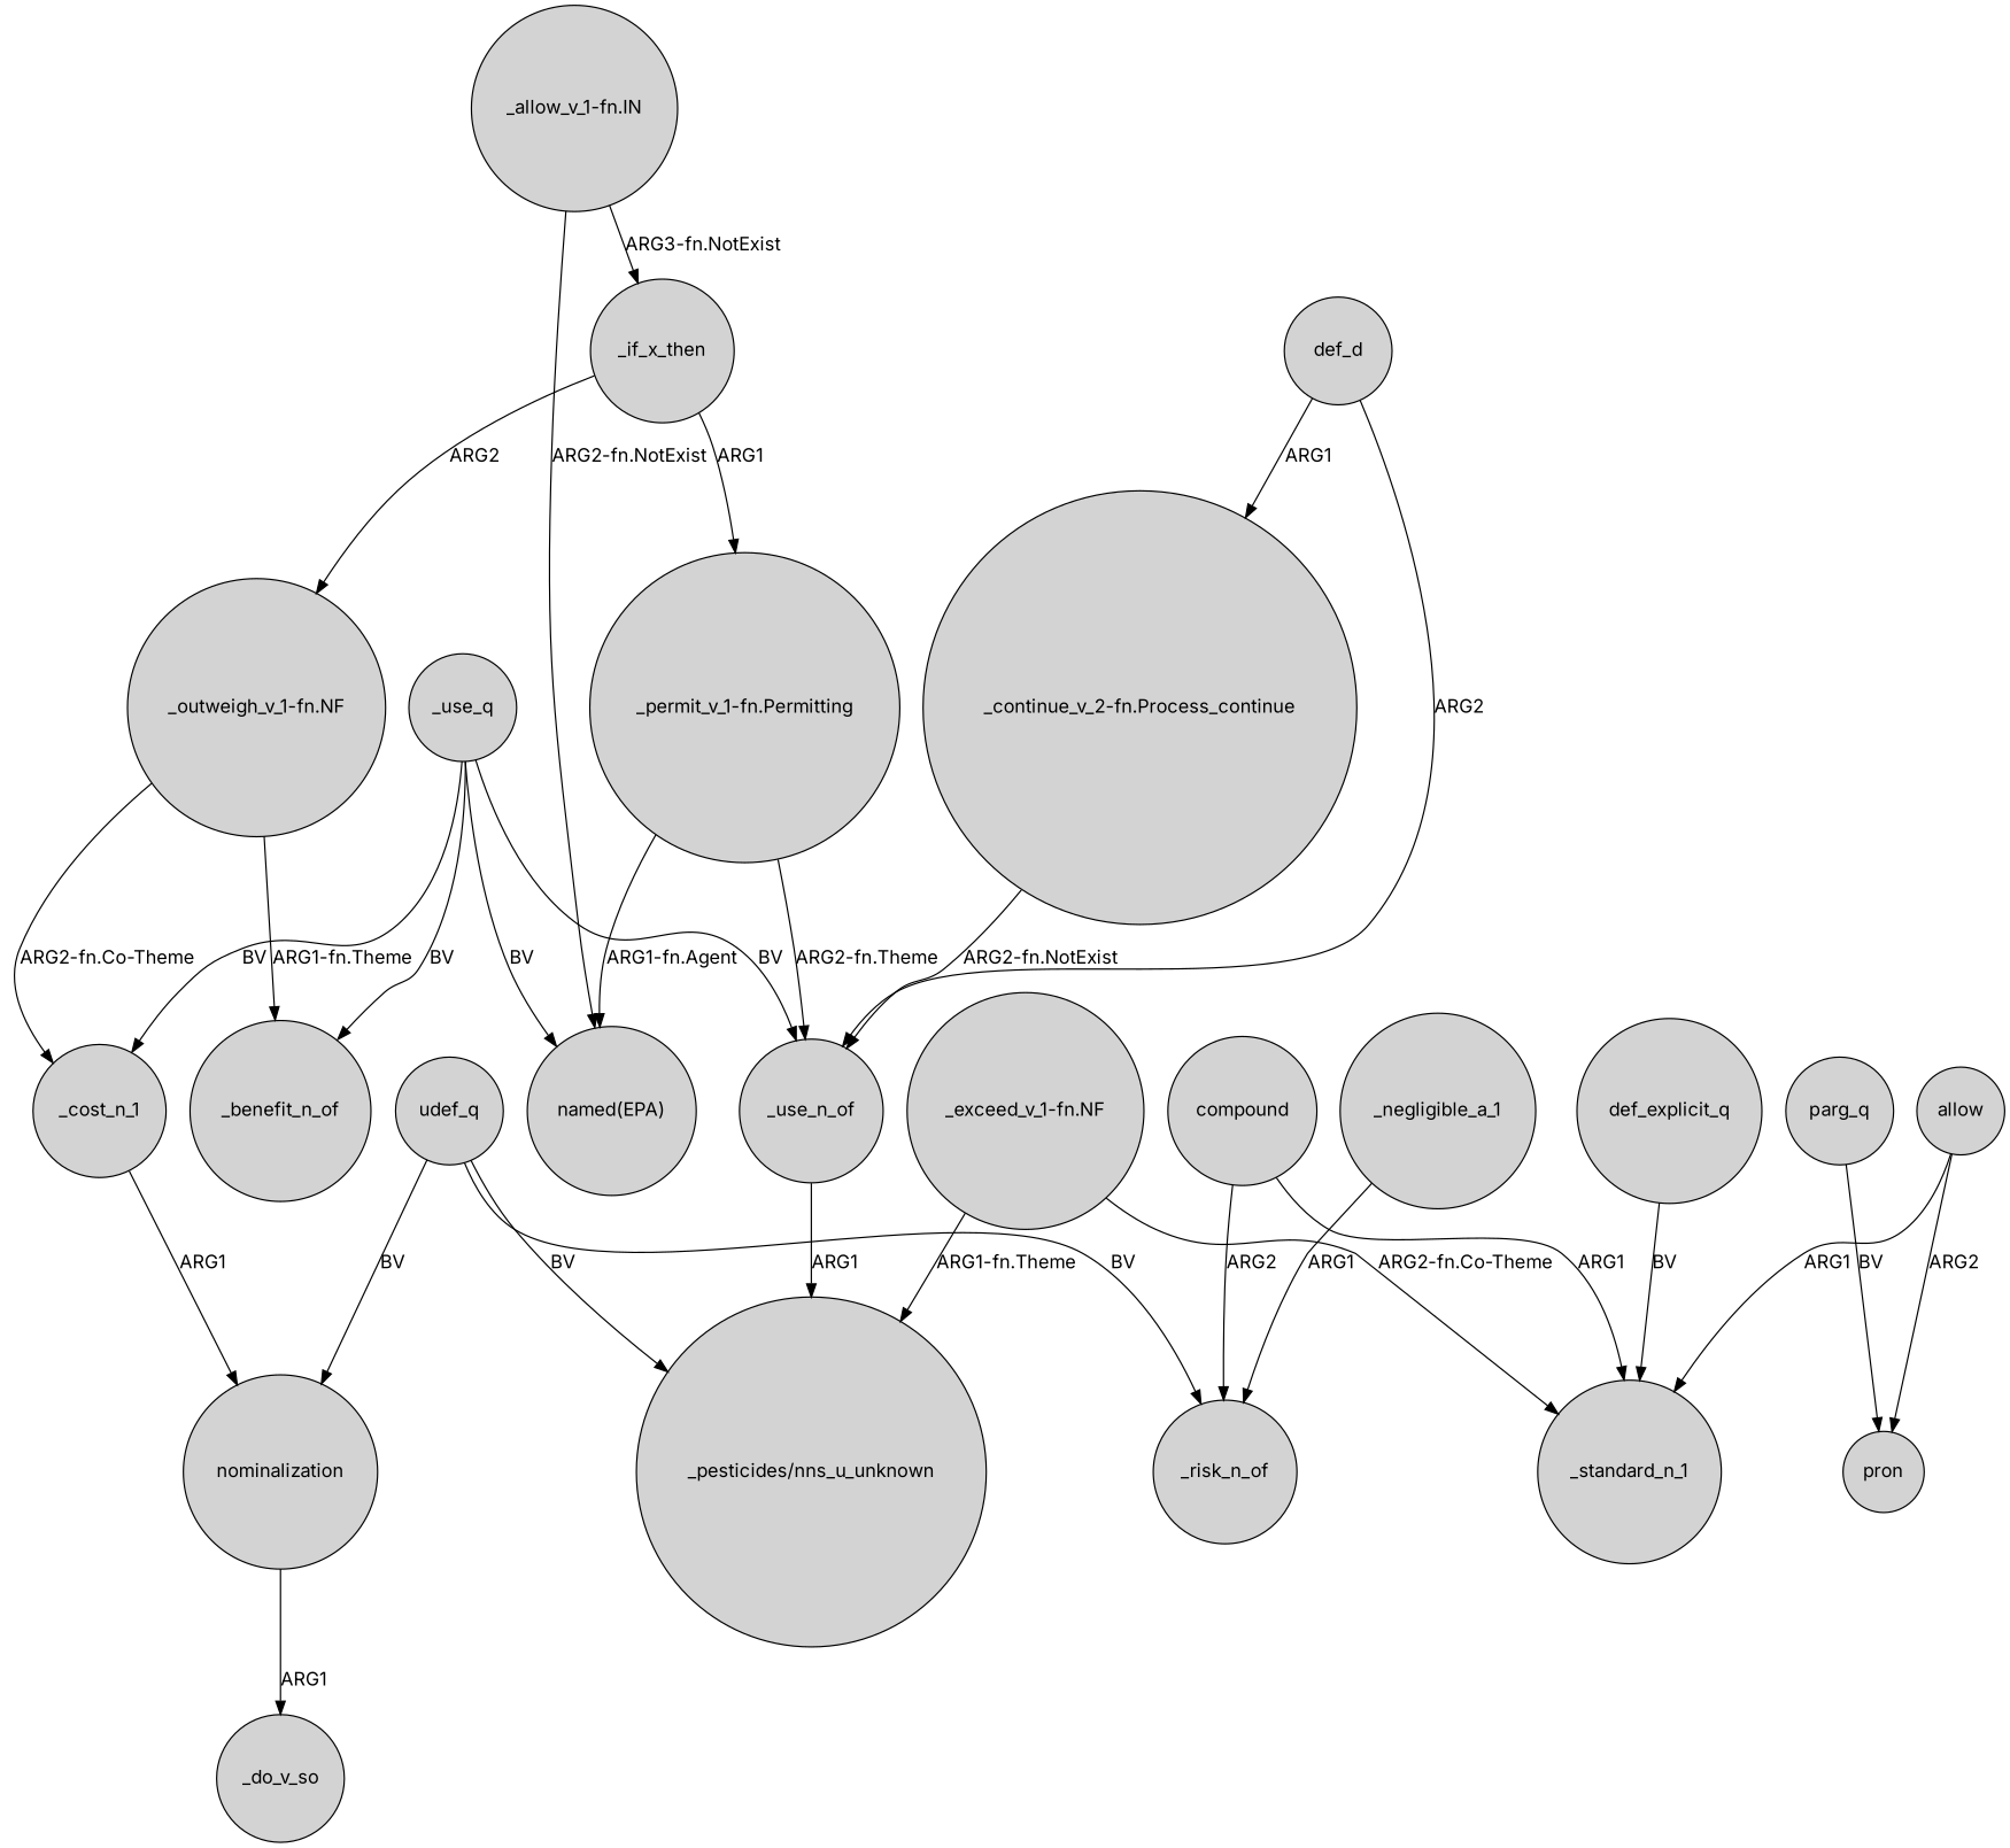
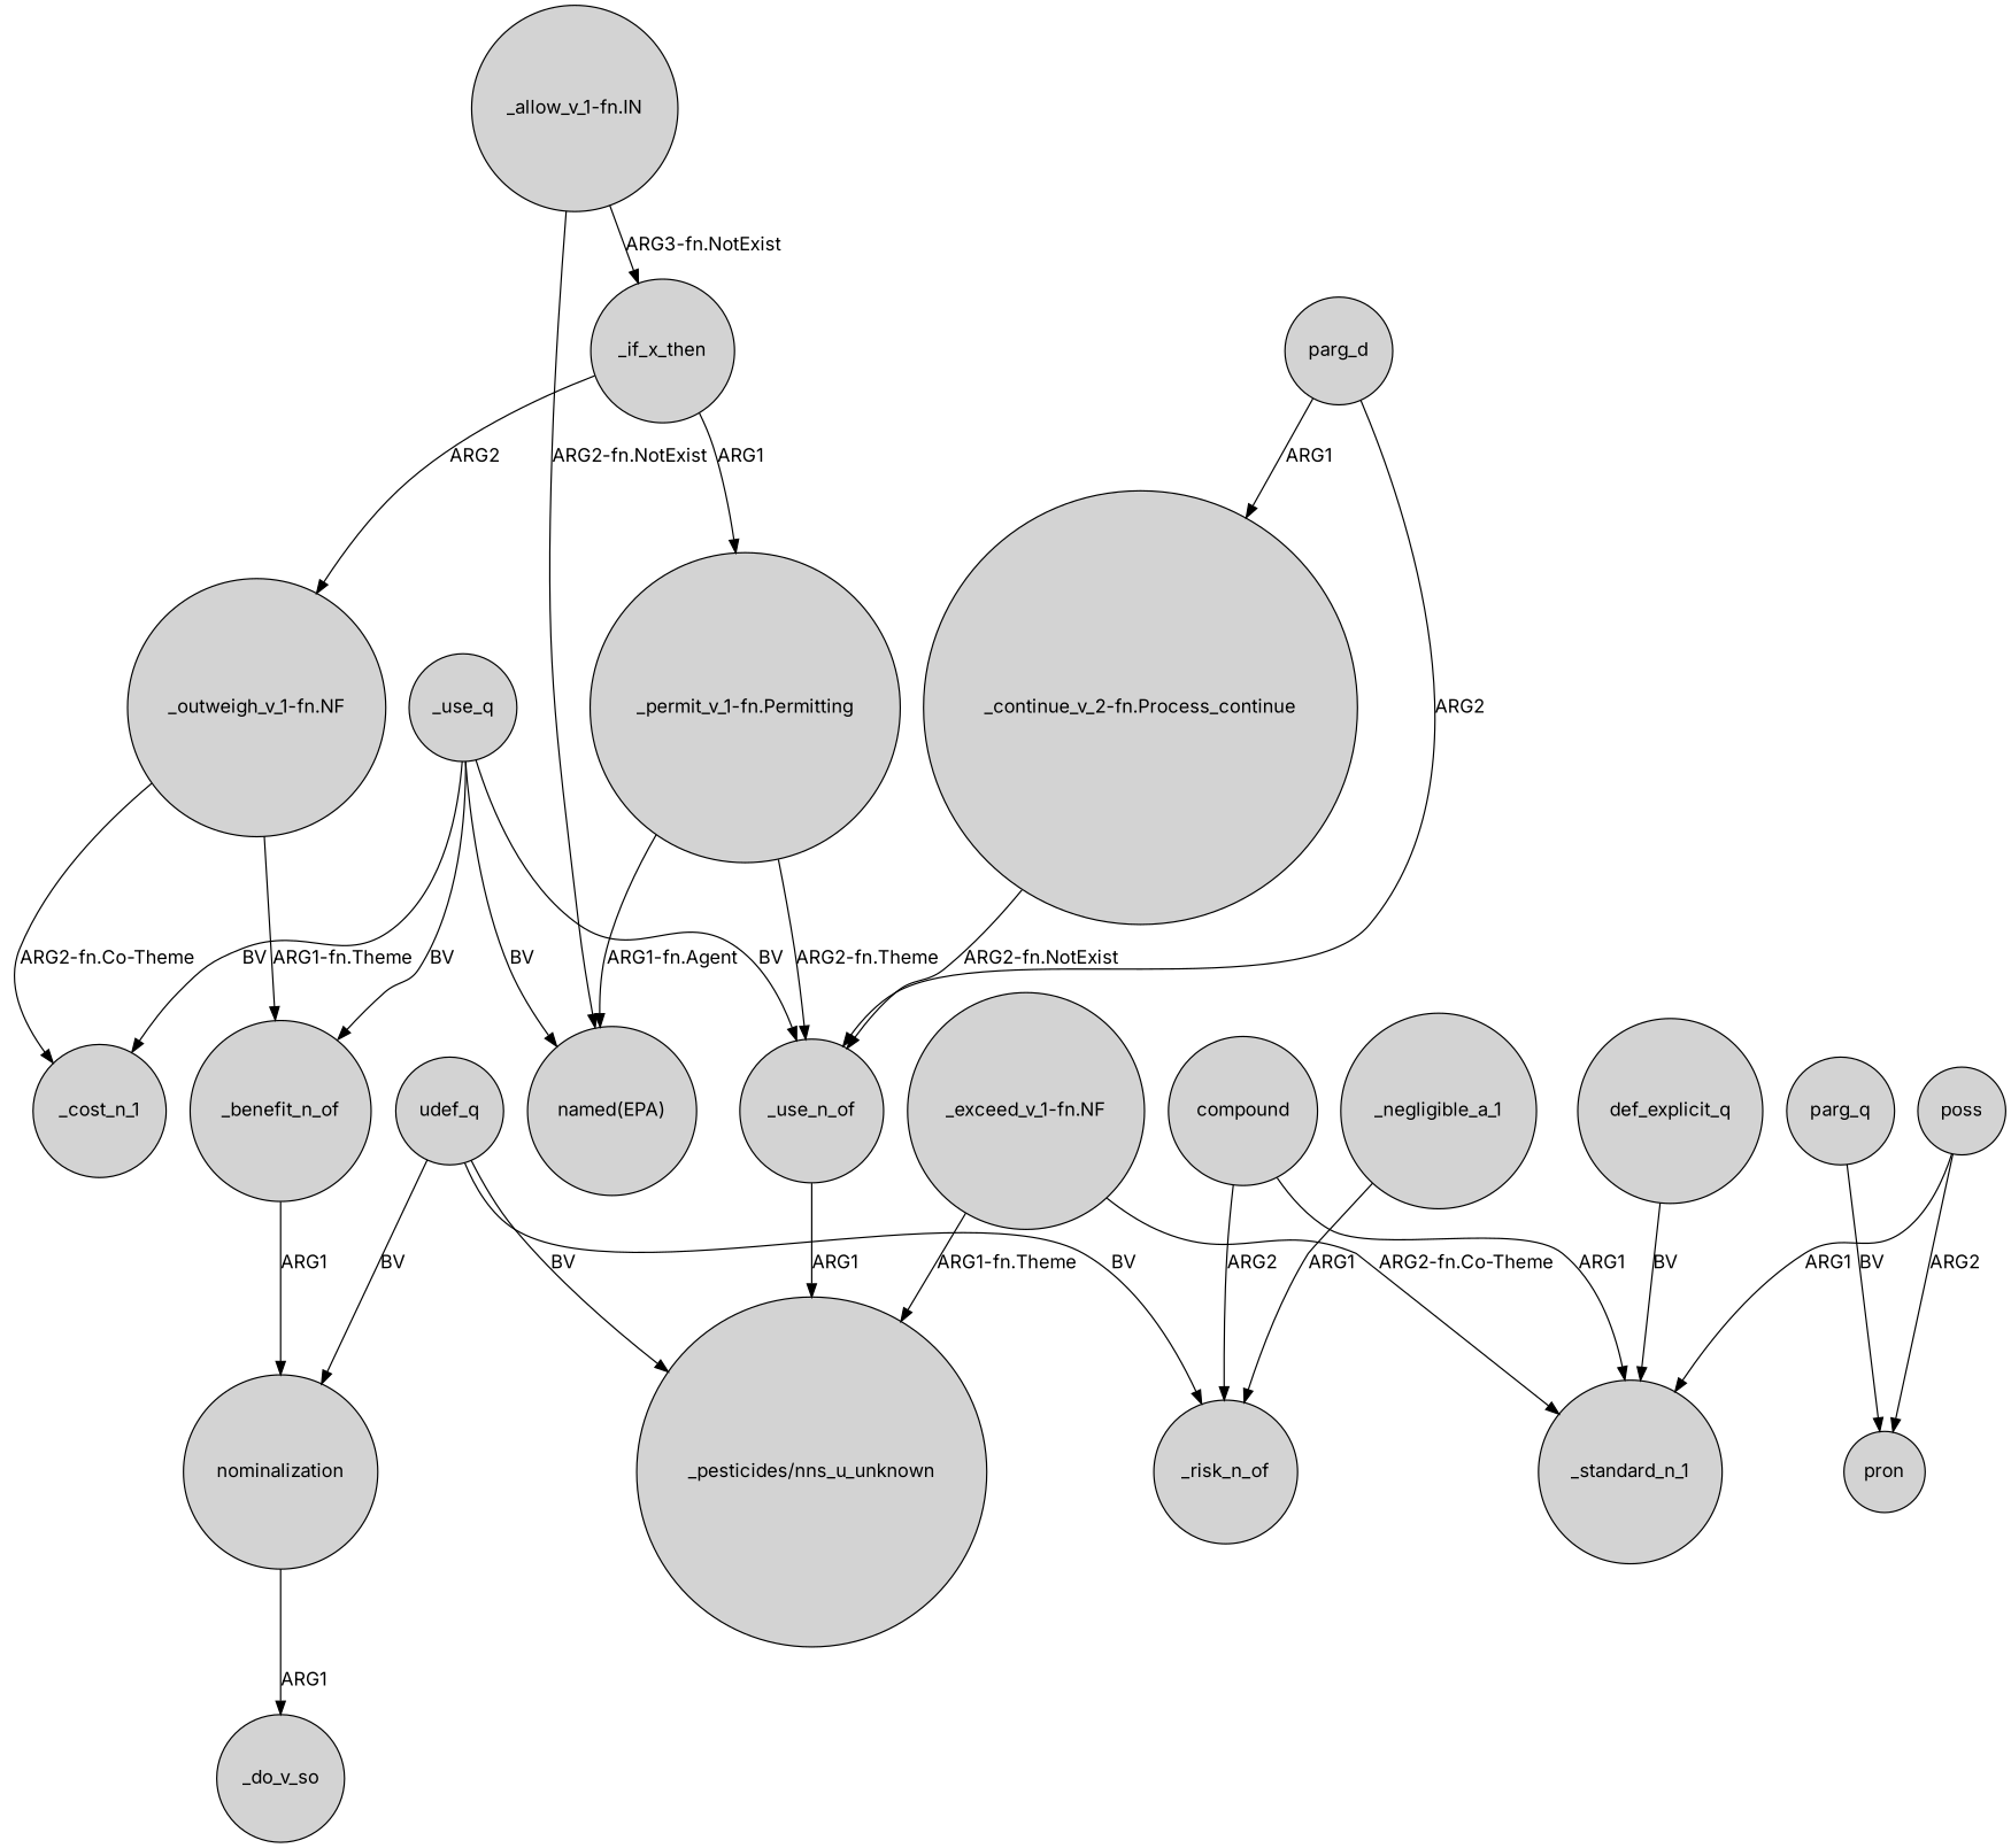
  digraph {
    fontname=Inter
    node [fontname=Inter shape=circle style=filled]
    edge [fontname=Inter]
    n1 [label=_use_q]
    _benefit_n_of
    _cost_n_1
    _use_n_of
    "named(EPA)"
    nominalization
    "_pesticides/nns_u_unknown"
    _do_v_so
    udef_q
    _risk_n_of
    "_allow_v_1-fn.IN"
    _if_x_then
    "_outweigh_v_1-fn.NF"
    "_permit_v_1-fn.Permitting"
    def_explicit_q
    _standard_n_1
-   poss [label=allow]
+   poss
    pron
-   parg_d [label=def_d]
+   parg_d
    "_continue_v_2-fn.Process_continue"
    "_exceed_v_1-fn.NF"
    compound
    _negligible_a_1
    n24 [label=parg_q]
    n1 -> _benefit_n_of [label=BV]
    n1 -> _cost_n_1 [label=BV]
    n1 -> _use_n_of [label=BV]
    n1 -> "named(EPA)" [label=BV]
-   _cost_n_1 -> nominalization [label=ARG1]
+   _benefit_n_of -> nominalization [label=ARG1]
    _use_n_of -> "_pesticides/nns_u_unknown" [label=ARG1]
    nominalization -> _do_v_so [label=ARG1]
    udef_q -> nominalization [label=BV]
    udef_q -> "_pesticides/nns_u_unknown" [label=BV]
    udef_q -> _risk_n_of [label=BV]
    "_allow_v_1-fn.IN" -> "named(EPA)" [label="ARG2-fn.NotExist"]
    "_allow_v_1-fn.IN" -> _if_x_then [label="ARG3-fn.NotExist"]
    _if_x_then -> "_outweigh_v_1-fn.NF" [label=ARG2]
    _if_x_then -> "_permit_v_1-fn.Permitting" [label=ARG1]
    "_outweigh_v_1-fn.NF" -> _benefit_n_of [label="ARG1-fn.Theme"]
    "_outweigh_v_1-fn.NF" -> _cost_n_1 [label="ARG2-fn.Co-Theme"]
    "_permit_v_1-fn.Permitting" -> _use_n_of [label="ARG2-fn.Theme"]
    "_permit_v_1-fn.Permitting" -> "named(EPA)" [label="ARG1-fn.Agent"]
    def_explicit_q -> _standard_n_1 [label=BV]
    poss -> _standard_n_1 [label=ARG1]
    poss -> pron [label=ARG2]
    parg_d -> _use_n_of [label=ARG2]
    parg_d -> "_continue_v_2-fn.Process_continue" [label=ARG1]
    "_continue_v_2-fn.Process_continue" -> _use_n_of [label="ARG2-fn.NotExist"]
    "_exceed_v_1-fn.NF" -> "_pesticides/nns_u_unknown" [label="ARG1-fn.Theme"]
    "_exceed_v_1-fn.NF" -> _standard_n_1 [label="ARG2-fn.Co-Theme"]
    compound -> _risk_n_of [label=ARG2]
    compound -> _standard_n_1 [label=ARG1]
    _negligible_a_1 -> _risk_n_of [label=ARG1]
    n24 -> pron [label=BV]
  }
